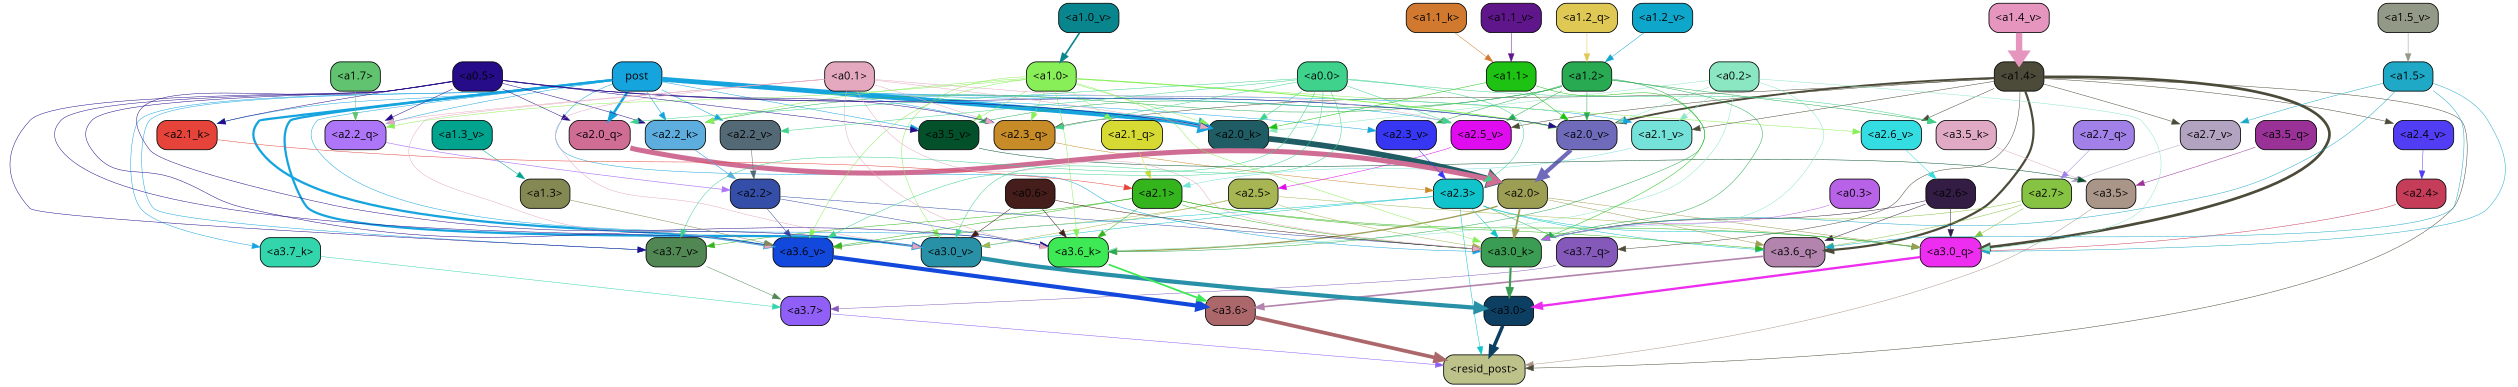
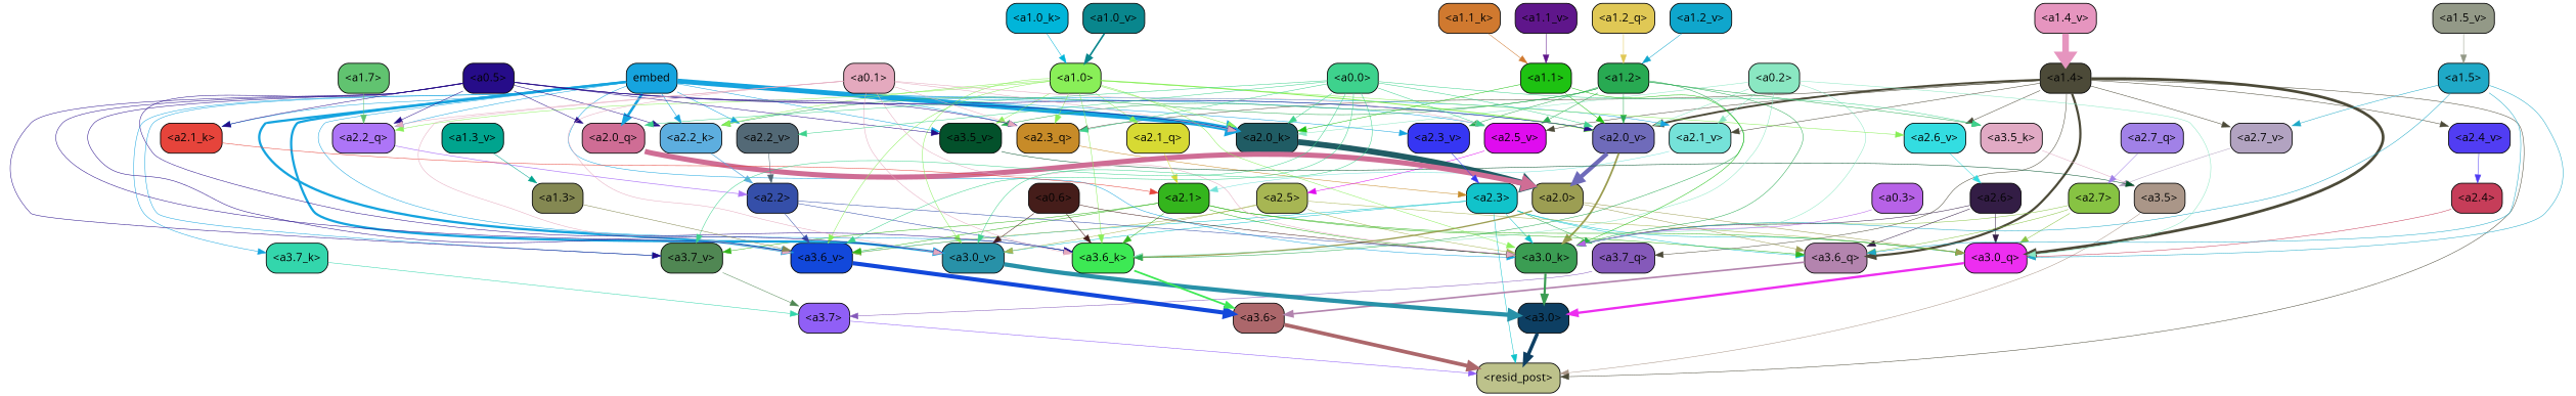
  strict digraph {
    fontname="Open Sans"
    splines=true
    node [color=black fontname="Open Sans" shape=box style="filled, rounded"]
    edge [color="#16a4df" fontname="Open Sans" penwidth=0.6]
    "<a3.7>" [fillcolor="#905ff6"]
    "<resid_post>" [fillcolor="#bdc28b"]
    "<a3.6>" [fillcolor="#ac676b"]
    "<a3.5>" [fillcolor="#aa9688"]
    "<a3.0>" [fillcolor="#0d3f63"]
    "<a2.3>" [fillcolor="#11c3ca"]
    "<a3.7_q>" [fillcolor="#8559ba"]
    "<a3.6_q>" [fillcolor="#b384ae"]
    "<a3.0_q>" [fillcolor="#ed2ef0"]
    "<a3.0_k>" [fillcolor="#3b9d53"]
    "<a3.6_v>" [fillcolor="#1248db"]
    "<a3.0_v>" [fillcolor="#2891a8"]
    "<a1.4>" [fillcolor="#4c4a38"]
    "<a2.3_q>" [fillcolor="#c78b28"]
    "<a2.7_v>" [fillcolor="#b2a3c1"]
    "<a2.6_v>" [fillcolor="#33dde1"]
    "<a2.5_v>" [fillcolor="#df0cef"]
    "<a2.4_v>" [fillcolor="#513df3"]
    "<a2.1_v>" [fillcolor="#75e2d9"]
    "<a2.0_v>" [fillcolor="#6f6bba"]
    "<a2.7>" [fillcolor="#87c343"]
    "<a2.6>" [fillcolor="#331d45"]
    "<a2.5>" [fillcolor="#a7b653"]
    "<a2.4>" [fillcolor="#c63d59"]
    "<a2.1>" [fillcolor="#34b51d"]
    "<a2.0>" [fillcolor="#9c9e53"]
    "<a3.6_k>" [fillcolor="#3de954"]
    "<a3.7_v>" [fillcolor="#508753"]
-   "<a3.5_q>" [fillcolor="#993197"]
    "<a3.7_k>" [fillcolor="#33d6ac"]
    "<a3.5_k>" [fillcolor="#e1aac4"]
    "<a3.5_v>" [fillcolor="#03512b"]
    "<a1.5>" [fillcolor="#1fa9c7"]
    "<a0.2>" [fillcolor="#8ae7c2"]
    "<a2.0_k>" [fillcolor="#205c64"]
-   embed [fillcolor="#16a4df" label=post]
+   embed [fillcolor="#16a4df"]
    "<a2.2_q>" [fillcolor="#ad75f7"]
    "<a2.0_q>" [fillcolor="#cf6d95"]
    "<a2.2_k>" [fillcolor="#5daedf"]
    "<a2.1_k>" [fillcolor="#e6443b"]
    "<a2.3_v>" [fillcolor="#3636f3"]
    "<a2.2_v>" [fillcolor="#536976"]
    "<a2.2>" [fillcolor="#354fa9"]
    "<a1.2>" [fillcolor="#28aa52"]
    "<a1.0>" [fillcolor="#89ef58"]
    "<a2.1_q>" [fillcolor="#d7da33"]
    "<a0.6>" [fillcolor="#451d1a"]
    "<a0.5>" [fillcolor="#260c89"]
    "<a0.1>" [fillcolor="#e4a9be"]
    "<a0.0>" [fillcolor="#3ed28d"]
    "<a1.1>" [fillcolor="#1ec212"]
    "<a0.3>" [fillcolor="#b762e7"]
    "<a1.3>" [fillcolor="#848852"]
    "<a2.7_q>" [fillcolor="#a181e7"]
    "<a1.7>" [fillcolor="#61c370"]
    "<a1.2_q>" [fillcolor="#e0c855"]
    "<a1.1_k>" [fillcolor="#d0792f"]
+   "<a1.0_k>" [fillcolor="#01b5d9"]
    "<a1.5_v>" [fillcolor="#939987"]
    "<a1.4_v>" [fillcolor="#e695bf"]
    "<a1.3_v>" [fillcolor="#00a48e"]
    "<a1.2_v>" [fillcolor="#0fa6cc"]
    "<a1.1_v>" [fillcolor="#5f168b"]
    "<a1.0_v>" [fillcolor="#09868d"]
    "<a3.7>" -> "<resid_post>" [color="#905ff6" penwidth=0.6239100098609924]
    "<a3.6>" -> "<resid_post>" [color="#ac676b" penwidth=4.569062113761902]
    "<a3.5>" -> "<resid_post>" [color="#aa9688"]
    "<a3.0>" -> "<resid_post>" [color="#0d3f63" penwidth=4.283544182777405]
    "<a2.3>" -> "<resid_post>" [color="#11c3ca"]
    "<a2.3>" -> "<a3.7_q>" [color="#28aa52"]
    "<a2.3>" -> "<a3.6_q>" [color="#11c3ca"]
    "<a2.3>" -> "<a3.0_q>" [color="#11c3ca"]
    "<a2.3>" -> "<a3.0_k>" [color="#11c3ca"]
    "<a2.3>" -> "<a3.6_v>" [color="#11c3ca"]
    "<a2.3>" -> "<a3.0_v>" [color="#11c3ca"]
    "<a3.7_q>" -> "<a3.7>" [color="#8559ba"]
    "<a3.6_q>" -> "<a3.6>" [color="#b384ae" penwidth=2.03758105635643]
    "<a3.0_q>" -> "<a3.0>" [color="#ed2ef0" penwidth=2.8638100624084473]
    "<a3.0_k>" -> "<a3.0>" [color="#3b9d53" penwidth=2.6274144649505615]
    "<a3.6_v>" -> "<a3.6>" [color="#1248db" penwidth=5.002329230308533]
    "<a3.0_v>" -> "<a3.0>" [color="#2891a8" penwidth=5.188832879066467]
    "<a1.4>" -> "<resid_post>" [color="#4c4a38"]
    "<a1.4>" -> "<a3.7_q>" [color="#4c4a38"]
    "<a1.4>" -> "<a3.6_q>" [color="#4c4a38" penwidth=2.6908124685287476]
    "<a1.4>" -> "<a3.0_q>" [color="#4c4a38" penwidth=3.32076895236969]
    "<a1.4>" -> "<a2.3_q>" [color="#4c4a38"]
    "<a1.4>" -> "<a2.7_v>" [color="#4c4a38"]
    "<a1.4>" -> "<a2.6_v>" [color="#4c4a38"]
    "<a1.4>" -> "<a2.5_v>" [color="#4c4a38"]
    "<a1.4>" -> "<a2.4_v>" [color="#4c4a38"]
    "<a1.4>" -> "<a2.1_v>" [color="#4c4a38"]
    "<a1.4>" -> "<a2.0_v>" [color="#4c4a38" penwidth=2.3065454959869385]
    "<a2.3_q>" -> "<a2.3>" [color="#c78b28"]
    "<a2.7_v>" -> "<a2.7>" [color="#b2a3c1"]
    "<a2.6_v>" -> "<a2.6>" [color="#33dde1"]
    "<a2.5_v>" -> "<a2.5>" [color="#df0cef"]
    "<a2.4_v>" -> "<a2.4>" [color="#513df3"]
    "<a2.1_v>" -> "<a2.1>" [color="#75e2d9"]
    "<a2.0_v>" -> "<a2.0>" [color="#6f6bba" penwidth=5.12138295173645]
    "<a2.7>" -> "<a3.6_q>" [color="#87c343"]
    "<a2.7>" -> "<a3.0_q>" [color="#87c343"]
    "<a2.7>" -> "<a3.0_k>" [color="#87c343"]
    "<a2.6>" -> "<a3.6_q>" [color="#331d45"]
    "<a2.6>" -> "<a3.0_q>" [color="#331d45"]
    "<a2.6>" -> "<a3.0_k>" [color="#331d45"]
    "<a2.5>" -> "<a3.0_q>" [color="#a7b653"]
    "<a2.5>" -> "<a3.0_k>" [color="#a7b653"]
    "<a2.5>" -> "<a3.6_v>" [color="#a7b653"]
    "<a2.5>" -> "<a3.0_v>" [color="#a7b653"]
    "<a2.4>" -> "<a3.0_q>" [color="#c63d59"]
    "<a2.1>" -> "<a3.6_q>" [color="#34b51d"]
    "<a2.1>" -> "<a3.0_q>" [color="#34b51d"]
    "<a2.1>" -> "<a3.0_k>" [color="#34b51d"]
    "<a2.1>" -> "<a3.6_v>" [color="#34b51d"]
    "<a2.1>" -> "<a3.6_k>" [color="#34b51d"]
    "<a2.1>" -> "<a3.7_v>" [color="#34b51d"]
    "<a2.0>" -> "<a3.6_q>" [color="#9c9e53"]
    "<a2.0>" -> "<a3.0_q>" [color="#9c9e53"]
-   "<a2.0>" -> "<a3.0_k>" [color="#9c9e53" penwidth=2.182972814887762]
+   "<a2.0_v>" -> "<a3.0_k>" [color="#9c9e53" penwidth=2.182972814887762]
    "<a2.0>" -> "<a3.6_k>" [color="#9c9e53" penwidth=1.6254686117172241]
    "<a3.6_k>" -> "<a3.6>" [color="#3de954" penwidth=2.174198240041733]
    "<a3.7_v>" -> "<a3.7>" [color="#508753"]
-   "<a3.5_q>" -> "<a3.5>" [color="#993197"]
    "<a3.7_k>" -> "<a3.7>" [color="#33d6ac"]
    "<a3.5_k>" -> "<a3.5>" [color="#e1aac4"]
    "<a3.5_v>" -> "<a3.5>" [color="#03512b"]
    "<a1.5>" -> "<a3.6_q>" [color="#1fa9c7"]
    "<a1.5>" -> "<a3.0_q>" [color="#1fa9c7"]
    "<a1.5>" -> "<a3.0_k>" [color="#1fa9c7"]
    "<a1.5>" -> "<a2.7_v>" [color="#1fa9c7"]
    "<a0.2>" -> "<a3.0_q>" [color="#8ae7c2"]
    "<a0.2>" -> "<a3.0_k>" [color="#8ae7c2"]
    "<a0.2>" -> "<a2.1_v>" [color="#8ae7c2"]
    "<a0.2>" -> "<a2.0_v>" [color="#8ae7c2"]
    "<a0.2>" -> "<a3.6_k>" [color="#8ae7c2"]
    "<a0.2>" -> "<a2.0_k>" [color="#8ae7c2"]
    "<a2.0_k>" -> "<a2.0>" [color="#205c64" penwidth=7.056803464889526]
    embed -> "<a3.0_k>"
    embed -> "<a3.6_v>" [penwidth=2.809220314025879]
    embed -> "<a3.0_v>" [penwidth=2.754121422767639]
    embed -> "<a2.3_q>"
    embed -> "<a2.5_v>"
    embed -> "<a2.1_v>"
    embed -> "<a2.0_v>"
    embed -> "<a3.6_k>"
    embed -> "<a3.7_v>"
    embed -> "<a3.7_k>"
    embed -> "<a3.5_v>"
    embed -> "<a2.0_k>" [penwidth=5.977519929409027]
    embed -> "<a2.2_q>"
    embed -> "<a2.0_q>" [penwidth=3.102177858352661]
    embed -> "<a2.2_k>" [penwidth=0.6805839538574219]
    embed -> "<a2.1_k>"
    embed -> "<a2.3_v>"
    embed -> "<a2.2_v>" [penwidth=0.6436443328857422]
    "<a2.2_q>" -> "<a2.2>" [color="#ad75f7" penwidth=0.7585353851318359]
    "<a2.0_q>" -> "<a2.0>" [color="#cf6d95" penwidth=6.189085364341736]
    "<a2.2_k>" -> "<a2.2>" [color="#5daedf" penwidth=0.87534499168396]
    "<a2.1_k>" -> "<a2.1>" [color="#e6443b"]
    "<a2.3_v>" -> "<a2.3>" [color="#3636f3"]
    "<a2.2_v>" -> "<a2.2>" [color="#536976"]
    "<a2.2>" -> "<a3.0_k>" [color="#354fa9" penwidth=0.6065438985824585]
    "<a2.2>" -> "<a3.6_v>" [color="#354fa9"]
    "<a2.2>" -> "<a3.6_k>" [color="#354fa9"]
    "<a1.2>" -> "<a3.0_k>" [color="#28aa52"]
    "<a1.2>" -> "<a2.5_v>" [color="#28aa52"]
    "<a1.2>" -> "<a2.0_v>" [color="#28aa52"]
    "<a1.2>" -> "<a3.6_k>" [color="#28aa52"]
    "<a1.2>" -> "<a3.5_k>" [color="#28aa52"]
    "<a1.2>" -> "<a3.5_v>" [color="#28aa52"]
    "<a1.2>" -> "<a2.2_k>" [color="#28aa52"]
    "<a1.2>" -> "<a2.3_v>" [color="#28aa52"]
    "<a1.0>" -> "<a3.0_k>" [color="#89ef58"]
    "<a1.0>" -> "<a3.6_v>" [color="#89ef58"]
    "<a1.0>" -> "<a3.0_v>" [color="#89ef58"]
    "<a1.0>" -> "<a2.3_q>" [color="#89ef58"]
    "<a1.0>" -> "<a2.6_v>" [color="#89ef58"]
    "<a1.0>" -> "<a2.0_v>" [color="#89ef58" penwidth=1.2192587852478027]
    "<a1.0>" -> "<a3.6_k>" [color="#89ef58"]
    "<a1.0>" -> "<a3.5_v>" [color="#89ef58"]
    "<a1.0>" -> "<a2.0_k>" [color="#89ef58"]
    "<a1.0>" -> "<a2.2_q>" [color="#89ef58"]
    "<a1.0>" -> "<a2.2_k>" [color="#89ef58"]
    "<a1.0>" -> "<a2.1_q>" [color="#89ef58"]
    "<a2.1_q>" -> "<a2.1>" [color="#d7da33"]
    "<a0.6>" -> "<a3.0_k>" [color="#451d1a"]
    "<a0.6>" -> "<a3.0_v>" [color="#451d1a"]
    "<a0.6>" -> "<a3.6_k>" [color="#451d1a"]
    "<a0.5>" -> "<a3.6_v>" [color="#260c89"]
    "<a0.5>" -> "<a3.0_v>" [color="#260c89" penwidth=0.6120390892028809]
    "<a0.5>" -> "<a2.3_q>" [color="#260c89"]
    "<a0.5>" -> "<a2.0_v>" [color="#260c89"]
    "<a0.5>" -> "<a3.6_k>" [color="#260c89"]
    "<a0.5>" -> "<a3.7_v>" [color="#260c89"]
    "<a0.5>" -> "<a3.5_v>" [color="#260c89"]
    "<a0.5>" -> "<a2.0_k>" [color="#260c89" penwidth=0.658348560333252]
    "<a0.5>" -> "<a2.2_q>" [color="#260c89"]
    "<a0.5>" -> "<a2.0_q>" [color="#260c89"]
    "<a0.5>" -> "<a2.2_k>" [color="#260c89"]
    "<a0.5>" -> "<a2.1_k>" [color="#260c89"]
    "<a0.1>" -> "<a3.0_k>" [color="#e4a9be"]
    "<a0.1>" -> "<a3.6_v>" [color="#e4a9be"]
    "<a0.1>" -> "<a3.0_v>" [color="#e4a9be"]
    "<a0.1>" -> "<a2.3_q>" [color="#e4a9be"]
    "<a0.1>" -> "<a2.5_v>" [color="#e4a9be"]
    "<a0.1>" -> "<a3.6_k>" [color="#e4a9be"]
    "<a0.1>" -> "<a2.0_k>" [color="#e4a9be"]
    "<a0.1>" -> "<a2.2_q>" [color="#e4a9be"]
    "<a0.0>" -> "<a3.6_v>" [color="#3ed28d"]
    "<a0.0>" -> "<a3.0_v>" [color="#3ed28d"]
    "<a0.0>" -> "<a2.3_q>" [color="#3ed28d"]
    "<a0.0>" -> "<a2.5_v>" [color="#3ed28d"]
-   "<a0.0>" -> "<a2.3>" [color="#3ed28d"]
+   "<a0.0>" -> "<a2.0_v>" [color="#3ed28d"]
    "<a0.0>" -> "<a3.7_v>" [color="#3ed28d"]
    "<a0.0>" -> "<a3.5_k>" [color="#3ed28d"]
    "<a0.0>" -> "<a2.0_k>" [color="#3ed28d"]
    "<a0.0>" -> "<a2.0_q>" [color="#3ed28d"]
    "<a0.0>" -> "<a2.2_v>" [color="#3ed28d"]
    "<a1.1>" -> "<a3.0_k>" [color="#1ec212"]
    "<a1.1>" -> "<a2.0_v>" [color="#1ec212"]
    "<a1.1>" -> "<a2.0_k>" [color="#1ec212"]
    "<a0.3>" -> "<a3.0_k>" [color="#b762e7"]
    "<a1.3>" -> "<a3.6_v>" [color="#848852"]
    "<a2.7_q>" -> "<a2.7>" [color="#a181e7"]
    "<a1.7>" -> "<a2.2_q>" [color="#61c370"]
    "<a1.2_q>" -> "<a1.2>" [color="#e0c855" penwidth=0.6036911010742188]
    "<a1.1_k>" -> "<a1.1>" [color="#d0792f"]
+   "<a1.0_k>" -> "<a1.0>" [color="#01b5d9"]
    "<a1.5_v>" -> "<a1.5>" [color="#939987"]
    "<a1.4_v>" -> "<a1.4>" [color="#e695bf" penwidth=7.850657939910889]
    "<a1.3_v>" -> "<a1.3>" [color="#00a48e"]
    "<a1.2_v>" -> "<a1.2>" [color="#0fa6cc"]
    "<a1.1_v>" -> "<a1.1>" [color="#5f168b"]
    "<a1.0_v>" -> "<a1.0>" [color="#09868d" penwidth=2.021620035171509]
  }
